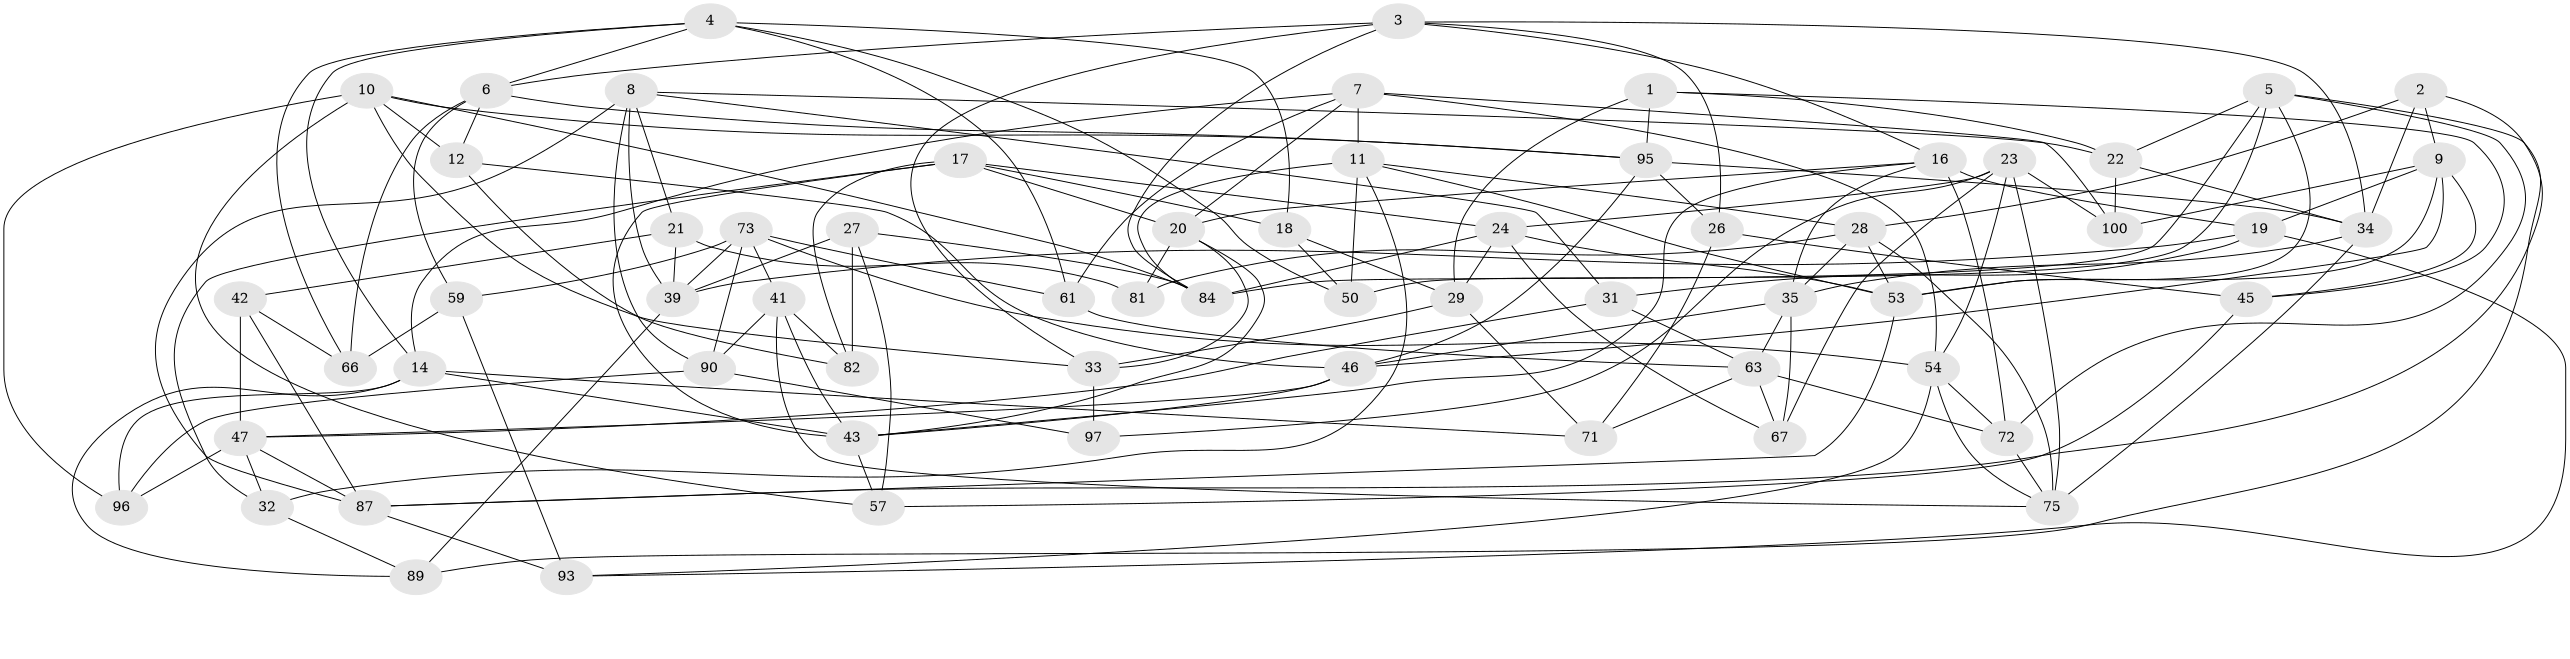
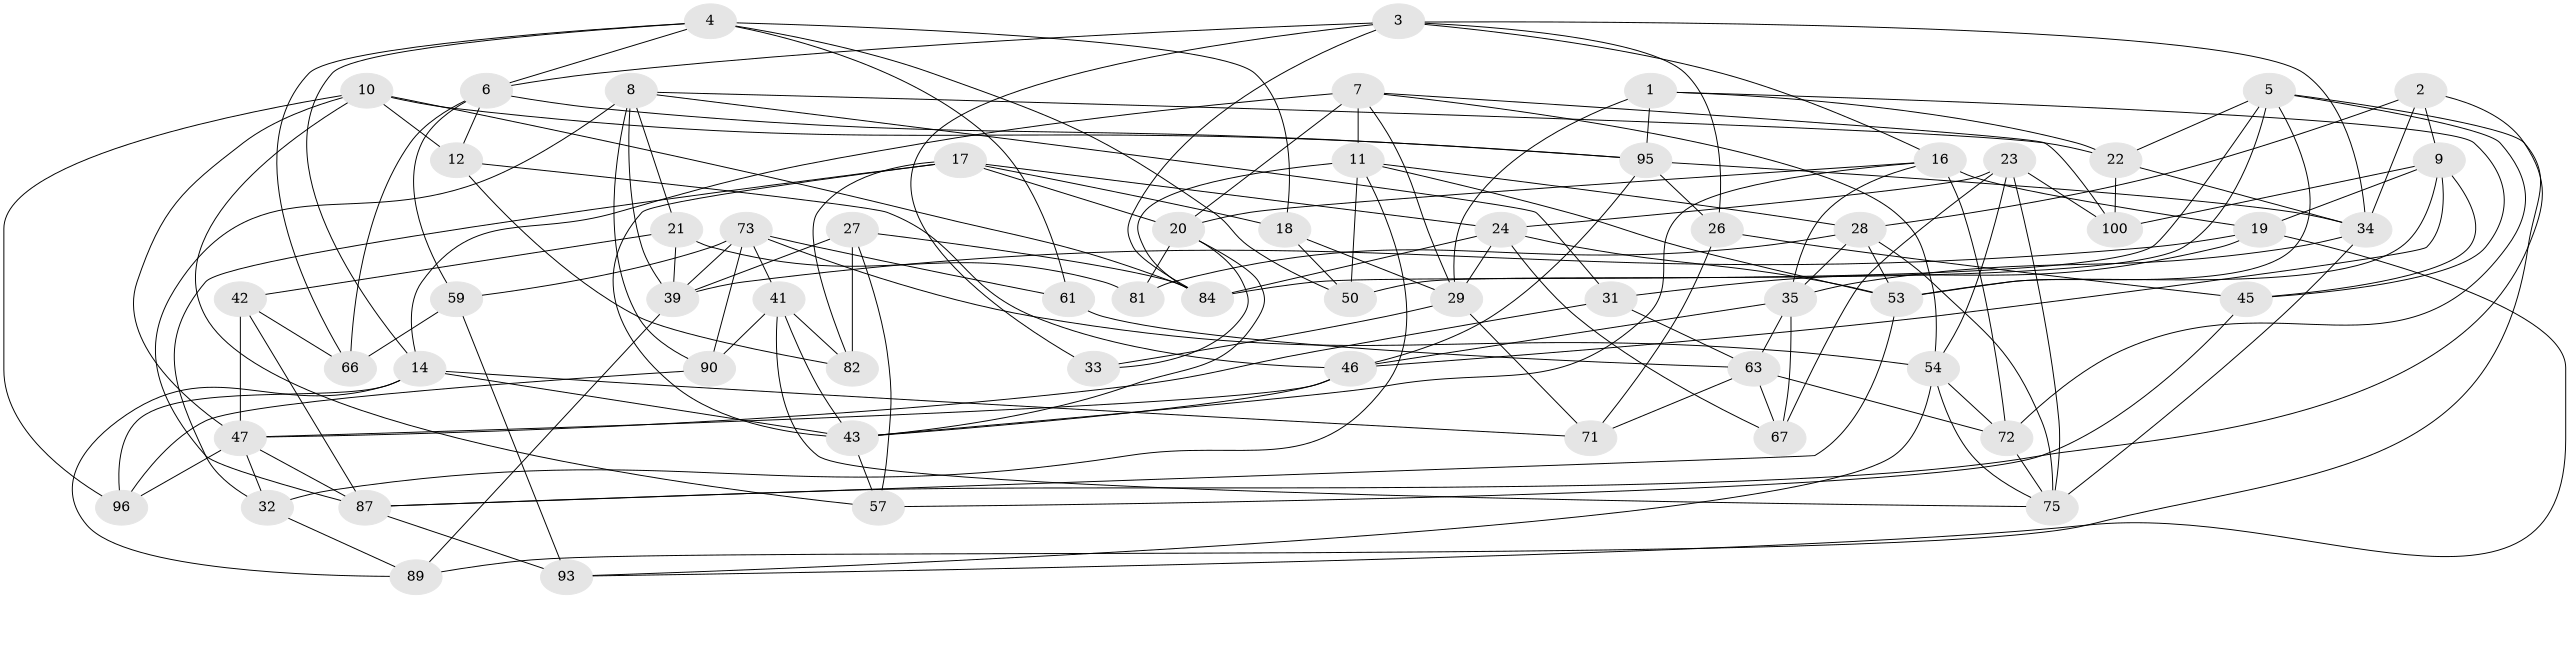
  graph {
    node [color=gray90 style=filled]
    n1 [label=95 super="+37"]
    34 [super="+38"]
    26
    46 [super="+98"]
    1
    22 [super="+65"]
    29 [super="+68"]
    45
    100
    33 [super="+74"]
    71 [super="+92"]
    57
    9 [super="+51"]
    53 [super="+56"]
    19 [super="+85"]
    2
    28 [super="+95"]
    87 [super="+99"]
    35 [super="+69"]
    81
    75 [super="+88"]
    93
    3 [super="+36"]
    6 [super="+55"]
    16 [super="+32"]
    84 [super="+91"]
    66
    12
    59
    72 [super="+79"]
    20 [super="+44"]
    43 [super="+58"]
-   97
    4 [super="+40"]
    14 [super="+49"]
    18
    50
    61
    89
    96
    63 [super="+86"]
    5 [super="+60"]
    82
    7 [super="+64"]
    11 [super="+77"]
    54 [super="+83"]
    n47 [label=32]
    8 [super="+25"]
    21
    31
    39 [super="+48"]
    90 [super="+94"]
    42
    47 [super="+78"]
    10 [super="+62"]
    n56 [label=73 super="+73"]
    41 [super="+76"]
    67
    17 [super="+30"]
    24 [super="+80"]
    23 [super="+70"]
    27
    n1 -- 34
    n1 -- 26
    n1 -- 46
    34 -- 35
    34 -- 75
    26 -- 45
    26 -- 71
    46 -- 43
    46 -- 47
    1 -- n1
    1 -- 22
    1 -- 29
    1 -- 45
    22 -- 34
    22 -- 100
    29 -- 33
    29 -- 71 [weight=2]
    45 -- 57
-   33 -- 97 [weight=2]
    9 -- 46
    9 -- 45
    9 -- 100
    9 -- 53
    9 -- 19
    53 -- 87
    19 -- 93
    19 -- 31
    19 -- 39
    2 -- 34
    2 -- 9
    2 -- 28
    2 -- 87
    28 -- 53
    28 -- 35
    28 -- 81
    28 -- 75
    87 -- 93
    35 -- 46
    35 -- 63
    35 -- 67
    3 -- 34
    3 -- 26
    3 -- 33
    3 -- 6
    3 -- 16
    3 -- 84
    6 -- n1
    6 -- 66
    6 -- 12
    6 -- 59
    16 -- 19
    16 -- 35
    16 -- 72
    16 -- 20
    16 -- 43
    12 -- 46
    12 -- 82
    59 -- 93
    59 -- 66
    72 -- 75
    20 -- 33
    20 -- 81
    20 -- 43
    43 -- 57
    4 -- 6
    4 -- 66
    4 -- 14
    4 -- 18
    4 -- 50
    4 -- 61
    14 -- 71
    14 -- 43
    14 -- 89
    14 -- 96
    18 -- 29
    18 -- 50
    61 -- 63
    63 -- 71
    63 -- 72
    63 -- 67
    5 -- 22
    5 -- 53
    5 -- 84
    5 -- 72
    5 -- 50
    5 -- 89
    7 -- 100
    7 -- 20
    7 -- 14
-   7 -- 61
+   7 -- 29
    7 -- 11
    7 -- 54
    11 -- 53
    11 -- 28
    11 -- 84
    11 -- 50
    11 -- n47
    54 -- 75
    54 -- 93
    54 -- 72
    n47 -- 89
    8 -- 22
    8 -- 87
    8 -- 21
    8 -- 31
    8 -- 39
    8 -- 90
    21 -- 81
    21 -- 39
    21 -- 42
    31 -- 63
    31 -- 47
    39 -- 89
-   90 -- 97
    90 -- 96
    42 -- 87
    42 -- 66
    42 -- 47
    47 -- 87
    47 -- 96
    47 -- n47
    10 -- n1
-   10 -- 33
+   10 -- 47
    10 -- 57
    10 -- 84
    10 -- 12
    10 -- 96
    n56 -- 59
    n56 -- 61
    n56 -- 54
    n56 -- 39
    n56 -- 90
    n56 -- 41
    41 -- 75
    41 -- 43
    41 -- 82
    41 -- 90 [weight=2]
    17 -- 20
    17 -- 43
    17 -- 18
    17 -- 82
    17 -- n47
    17 -- 24
    24 -- 29
    24 -- 53
    24 -- 84
    24 -- 67
    23 -- 100
    23 -- 75
-   23 -- 97
    23 -- 54
    23 -- 67
    23 -- 24
    27 -- 57
    27 -- 84
    27 -- 82
    27 -- 39
  }
